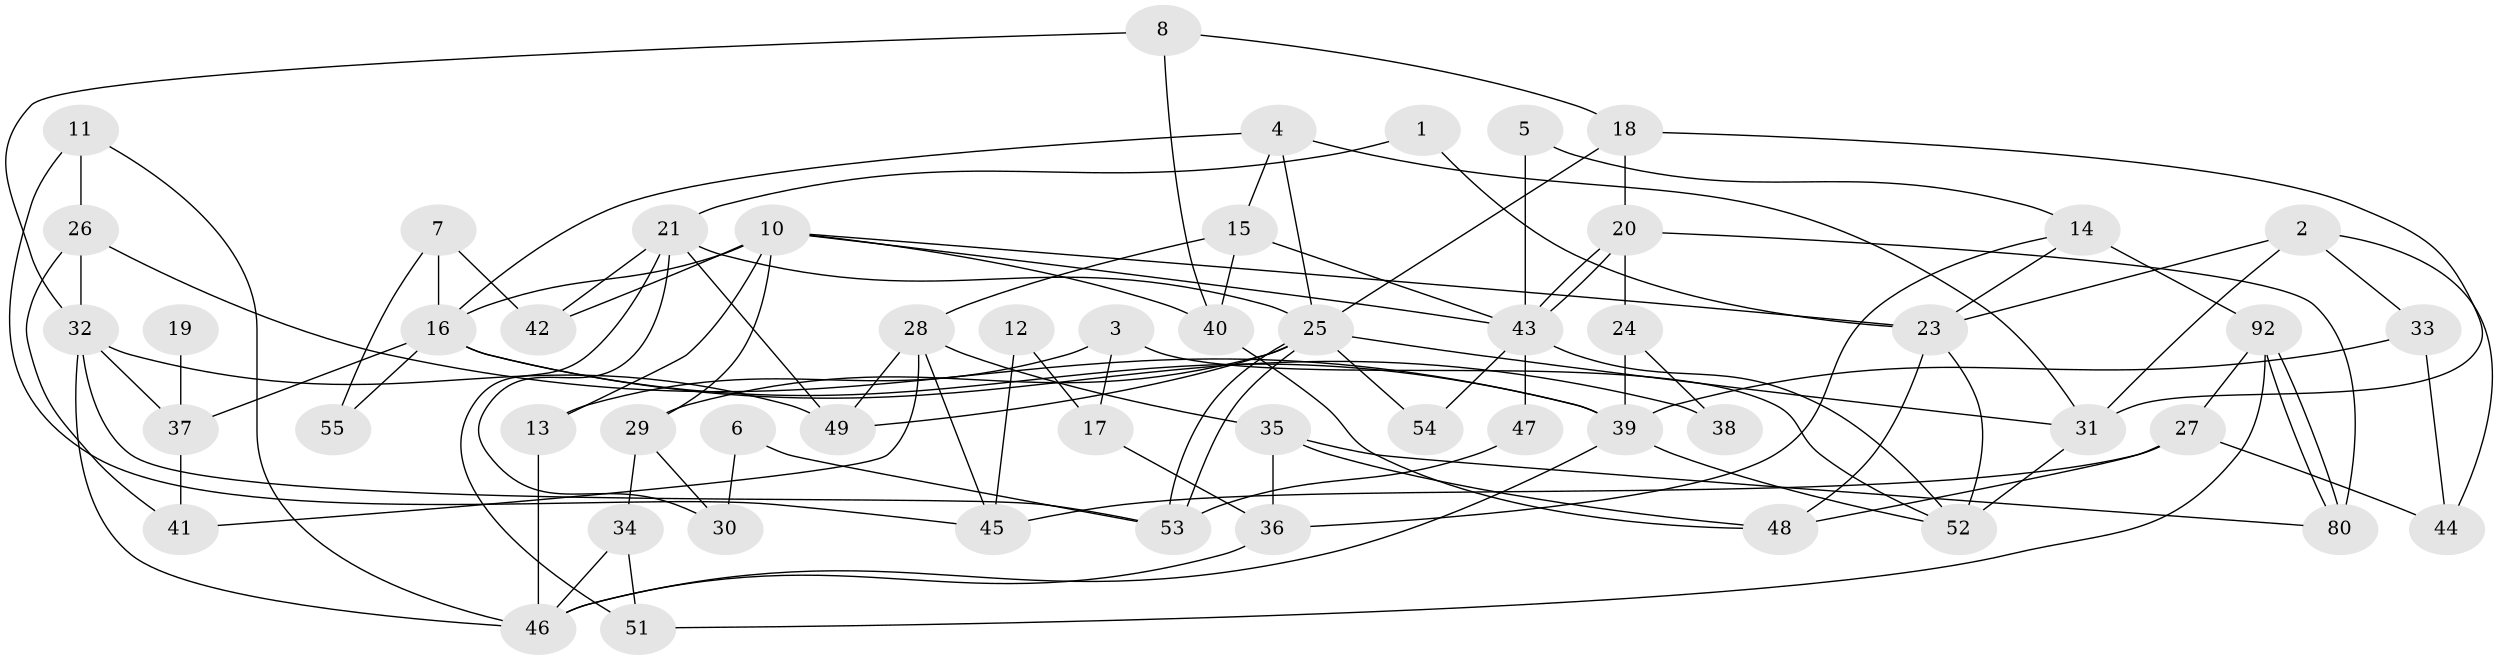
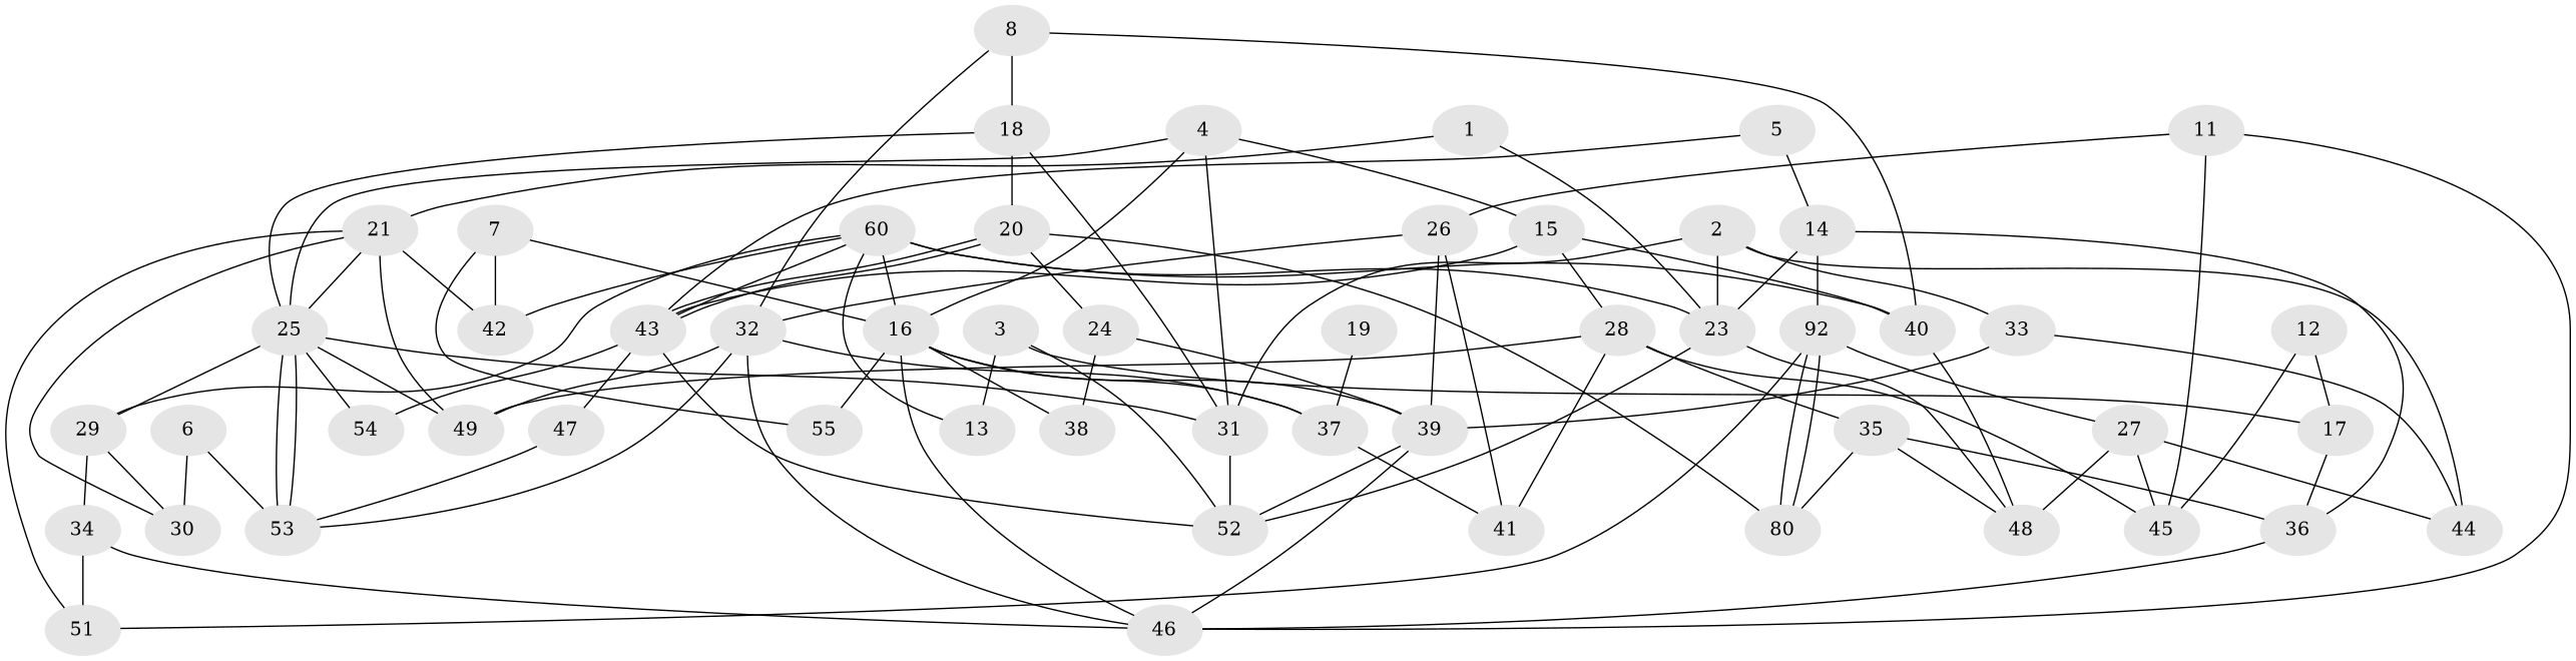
  graph {
    node [color=gray90 style=filled]
    1
    21
    23
    25
    30
    42
    49
    51
    52
    48
    2
    33
    44
    31
    24
    38
    39
    3
    13
    17
    46
    36
    4
    15
    16
    43
    40
    28
    55
    37
    53
    29
    54
    5
    14
    n36 [label=92]
    47
    6
    7
    8
    18
    32
    20
    19
-   10
+   10 [label=60]
    34
    11
    26
    45
    41
    12
    n52 [label=80]
    27
    35
    1 -- 21
    1 -- 23
    21 -- 25
    21 -- 30
    21 -- 42
    21 -- 49
    21 -- 51
    23 -- 52
    23 -- 48
    25 -- 49
    25 -- 31
    25 -- 53
    25 -- 53
    25 -- 29
    25 -- 54
    2 -- 23
    2 -- 33
    2 -- 44
    2 -- 31
    33 -- 44
    33 -- 39
    31 -- 52
    24 -- 38
    24 -- 39
    39 -- 52
    39 -- 46
    3 -- 52
    3 -- 13
    3 -- 17
-   13 -- 46
+   16 -- 46
    17 -- 36
    36 -- 46
    4 -- 25
    4 -- 31
    4 -- 15
    4 -- 16
    15 -- 43
    15 -- 40
    15 -- 28
    16 -- 38
    16 -- 39
    16 -- 55
    16 -- 37
    43 -- 52
    43 -- 54
    43 -- 47
    40 -- 48
    28 -- 49
    28 -- 45
    28 -- 41
    28 -- 35
    37 -- 41
    29 -- 30
    29 -- 34
    5 -- 43
    5 -- 14
    14 -- 23
    14 -- 36
    14 -- n36
    n36 -- 51
    n36 -- n52
    n36 -- n52
    n36 -- 27
    47 -- 53
    6 -- 30
    6 -- 53
    7 -- 42
    7 -- 16
    7 -- 55
    8 -- 40
    8 -- 18
    8 -- 32
    18 -- 25
    18 -- 31
    18 -- 20
    32 -- 49
    32 -- 46
    32 -- 37
    32 -- 53
    20 -- 24
    20 -- 43
    20 -- 43
    20 -- n52
    19 -- 37
    10 -- 23
    10 -- 42
    10 -- 13
    10 -- 16
    10 -- 43
    10 -- 40
    10 -- 29
    34 -- 51
    34 -- 46
    11 -- 46
    11 -- 26
    11 -- 45
    26 -- 39
    26 -- 32
    26 -- 41
    12 -- 17
    12 -- 45
    27 -- 48
    27 -- 44
    27 -- 45
    35 -- 48
    35 -- 36
    35 -- n52
  }
